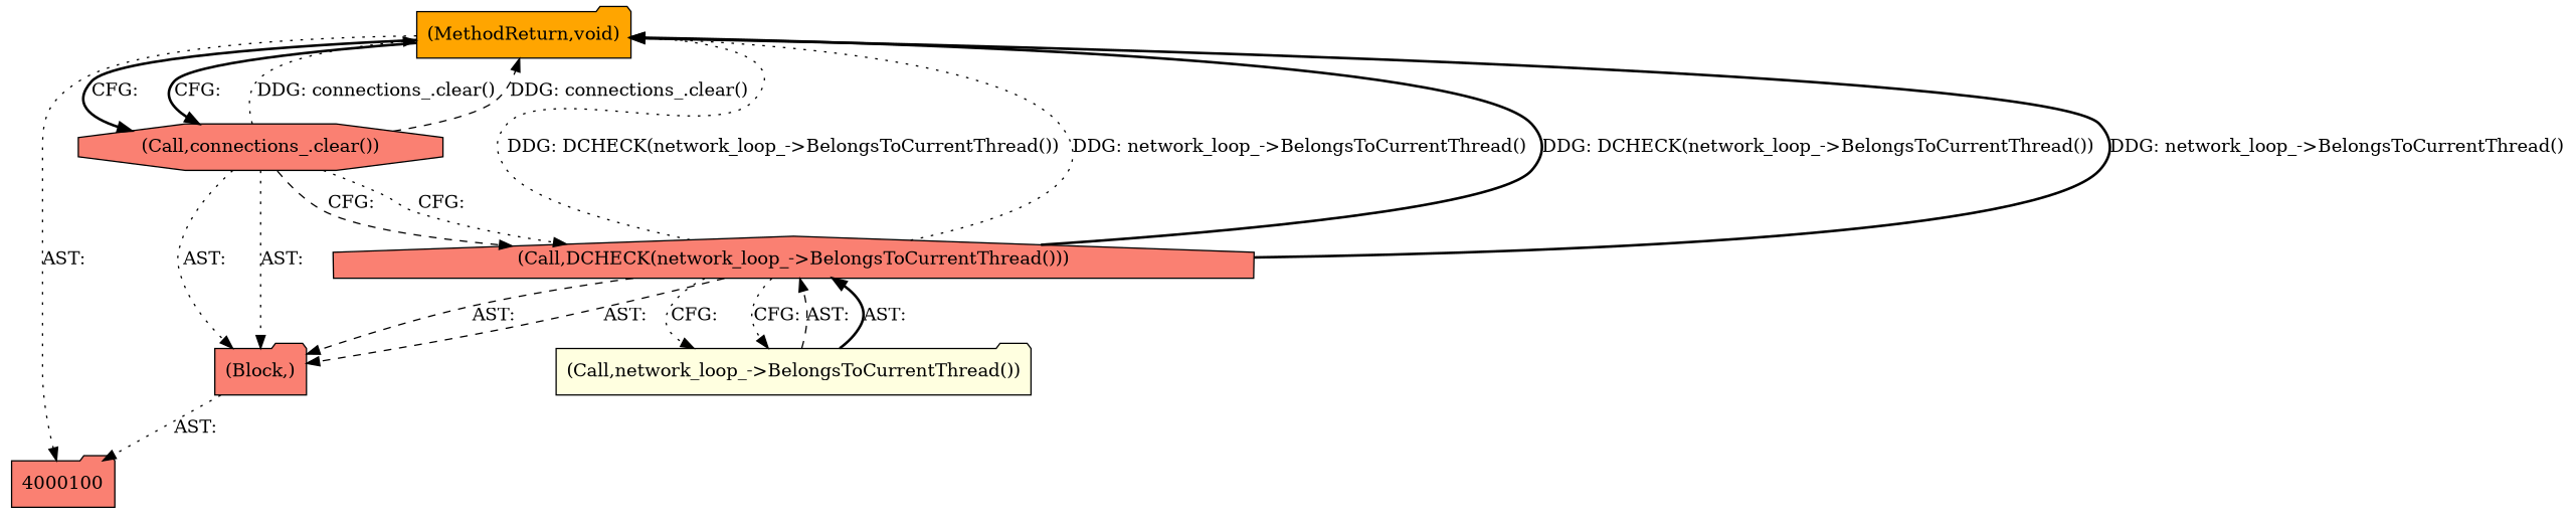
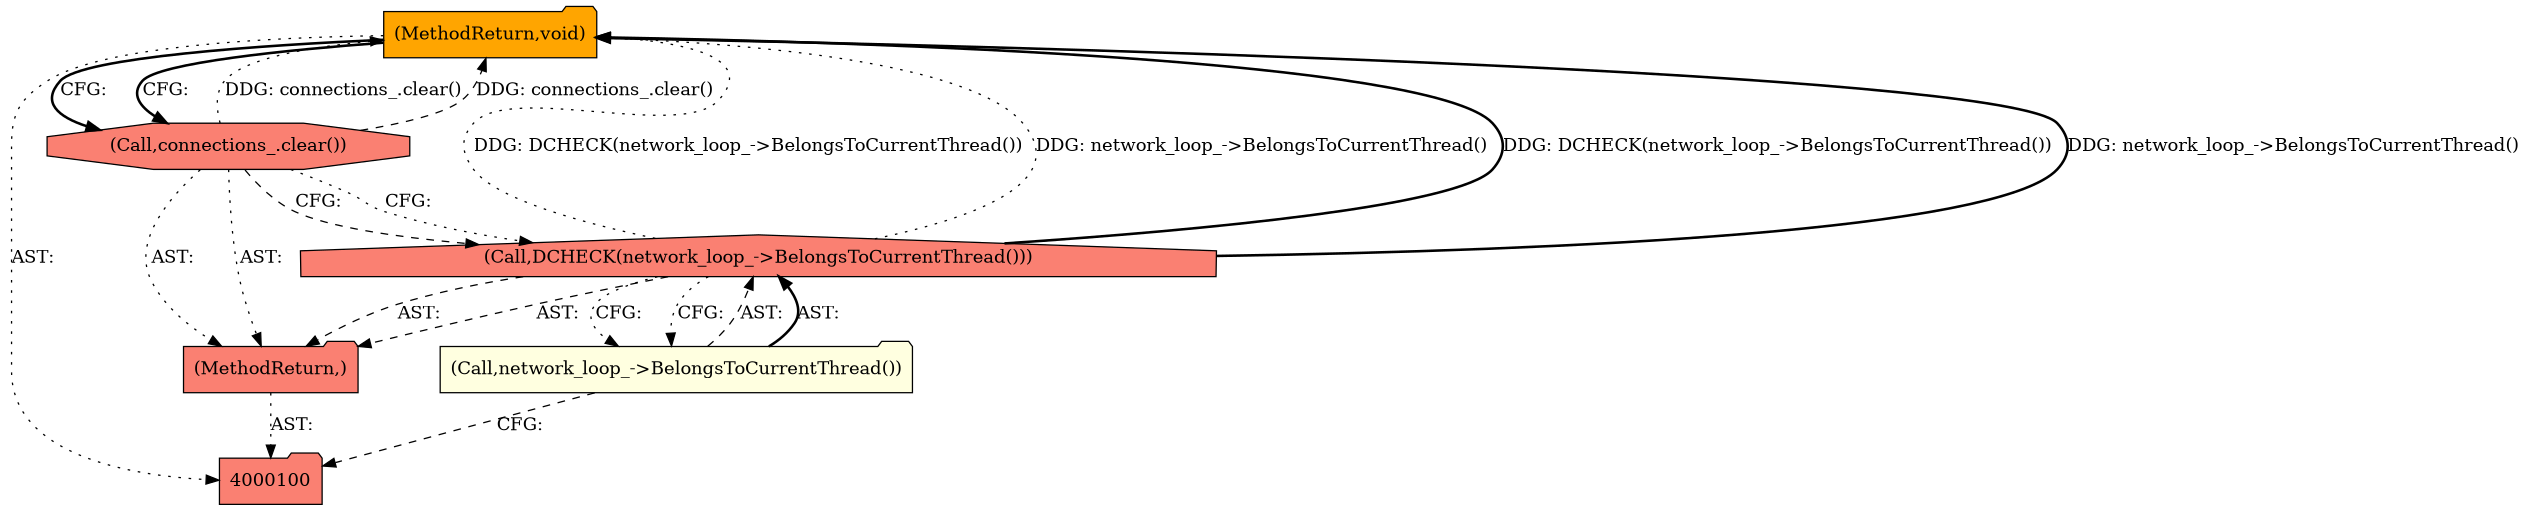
  digraph {
    node [fillcolor=salmon shape=folder style=filled]
    edge [style=dotted]
    n1 [fillcolor=orange label="(MethodReturn,void)"]
    n2 [label="(Call,connections_.clear())" shape=octagon]
    n3 [label=4000100]
-   n4 [label="(Block,)"]
+   n4 [label="(MethodReturn,)"]
    n5 [label="(Call,DCHECK(network_loop_->BelongsToCurrentThread()))" shape=house]
    n6 [fillcolor=lightyellow label="(Call,network_loop_->BelongsToCurrentThread())"]
    n1 -> n2 [label="CFG: " style=bold]
    n1 -> n2 [label="CFG: " style=bold]
    n1 -> n3 [label="AST: "]
    n2 -> n1 [label="DDG: connections_.clear()"]
    n2 -> n1 [label="DDG: connections_.clear()" style=dashed]
    n2 -> n4 [label="AST: "]
    n2 -> n4 [label="AST: "]
    n2 -> n5 [label="CFG: " style=dashed]
    n2 -> n5 [label="CFG: "]
    n4 -> n3 [label="AST: "]
    n5 -> n1 [label="DDG: DCHECK(network_loop_->BelongsToCurrentThread())"]
    n5 -> n1 [label="DDG: network_loop_->BelongsToCurrentThread()"]
    n5 -> n1 [label="DDG: DCHECK(network_loop_->BelongsToCurrentThread())" style=bold]
    n5 -> n1 [label="DDG: network_loop_->BelongsToCurrentThread()" style=bold]
    n5 -> n4 [label="AST: " style=dashed]
    n5 -> n4 [label="AST: " style=dashed]
    n5 -> n6 [label="CFG: "]
    n5 -> n6 [label="CFG: "]
+   n6 -> n3 [label="CFG: " style=dashed]
    n6 -> n5 [label="AST: " style=dashed]
    n6 -> n5 [label="AST: " style=bold]
  }
